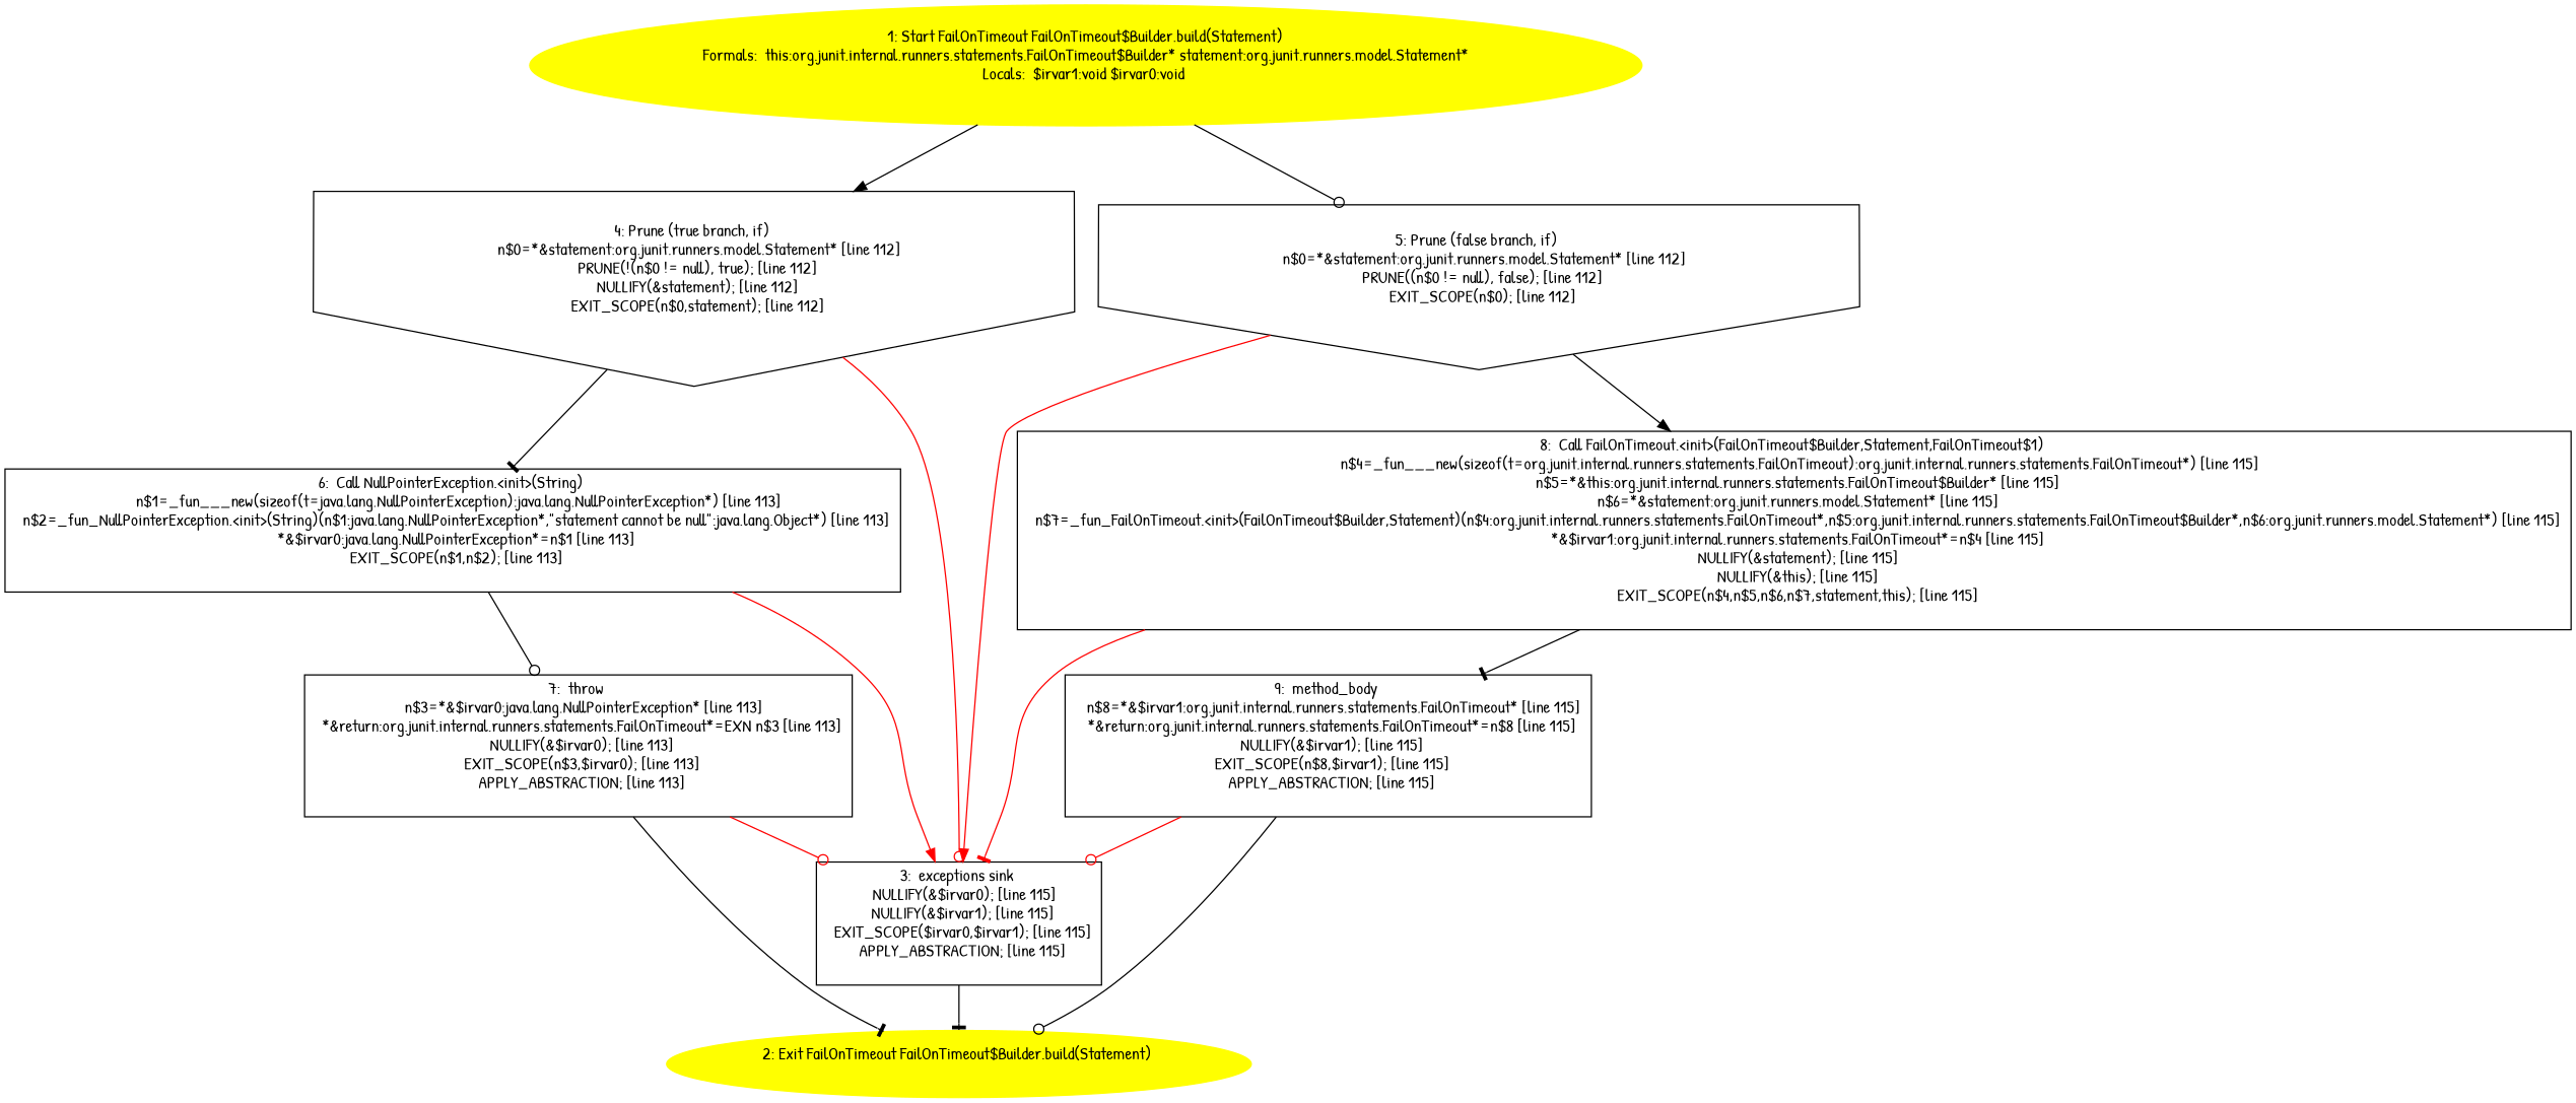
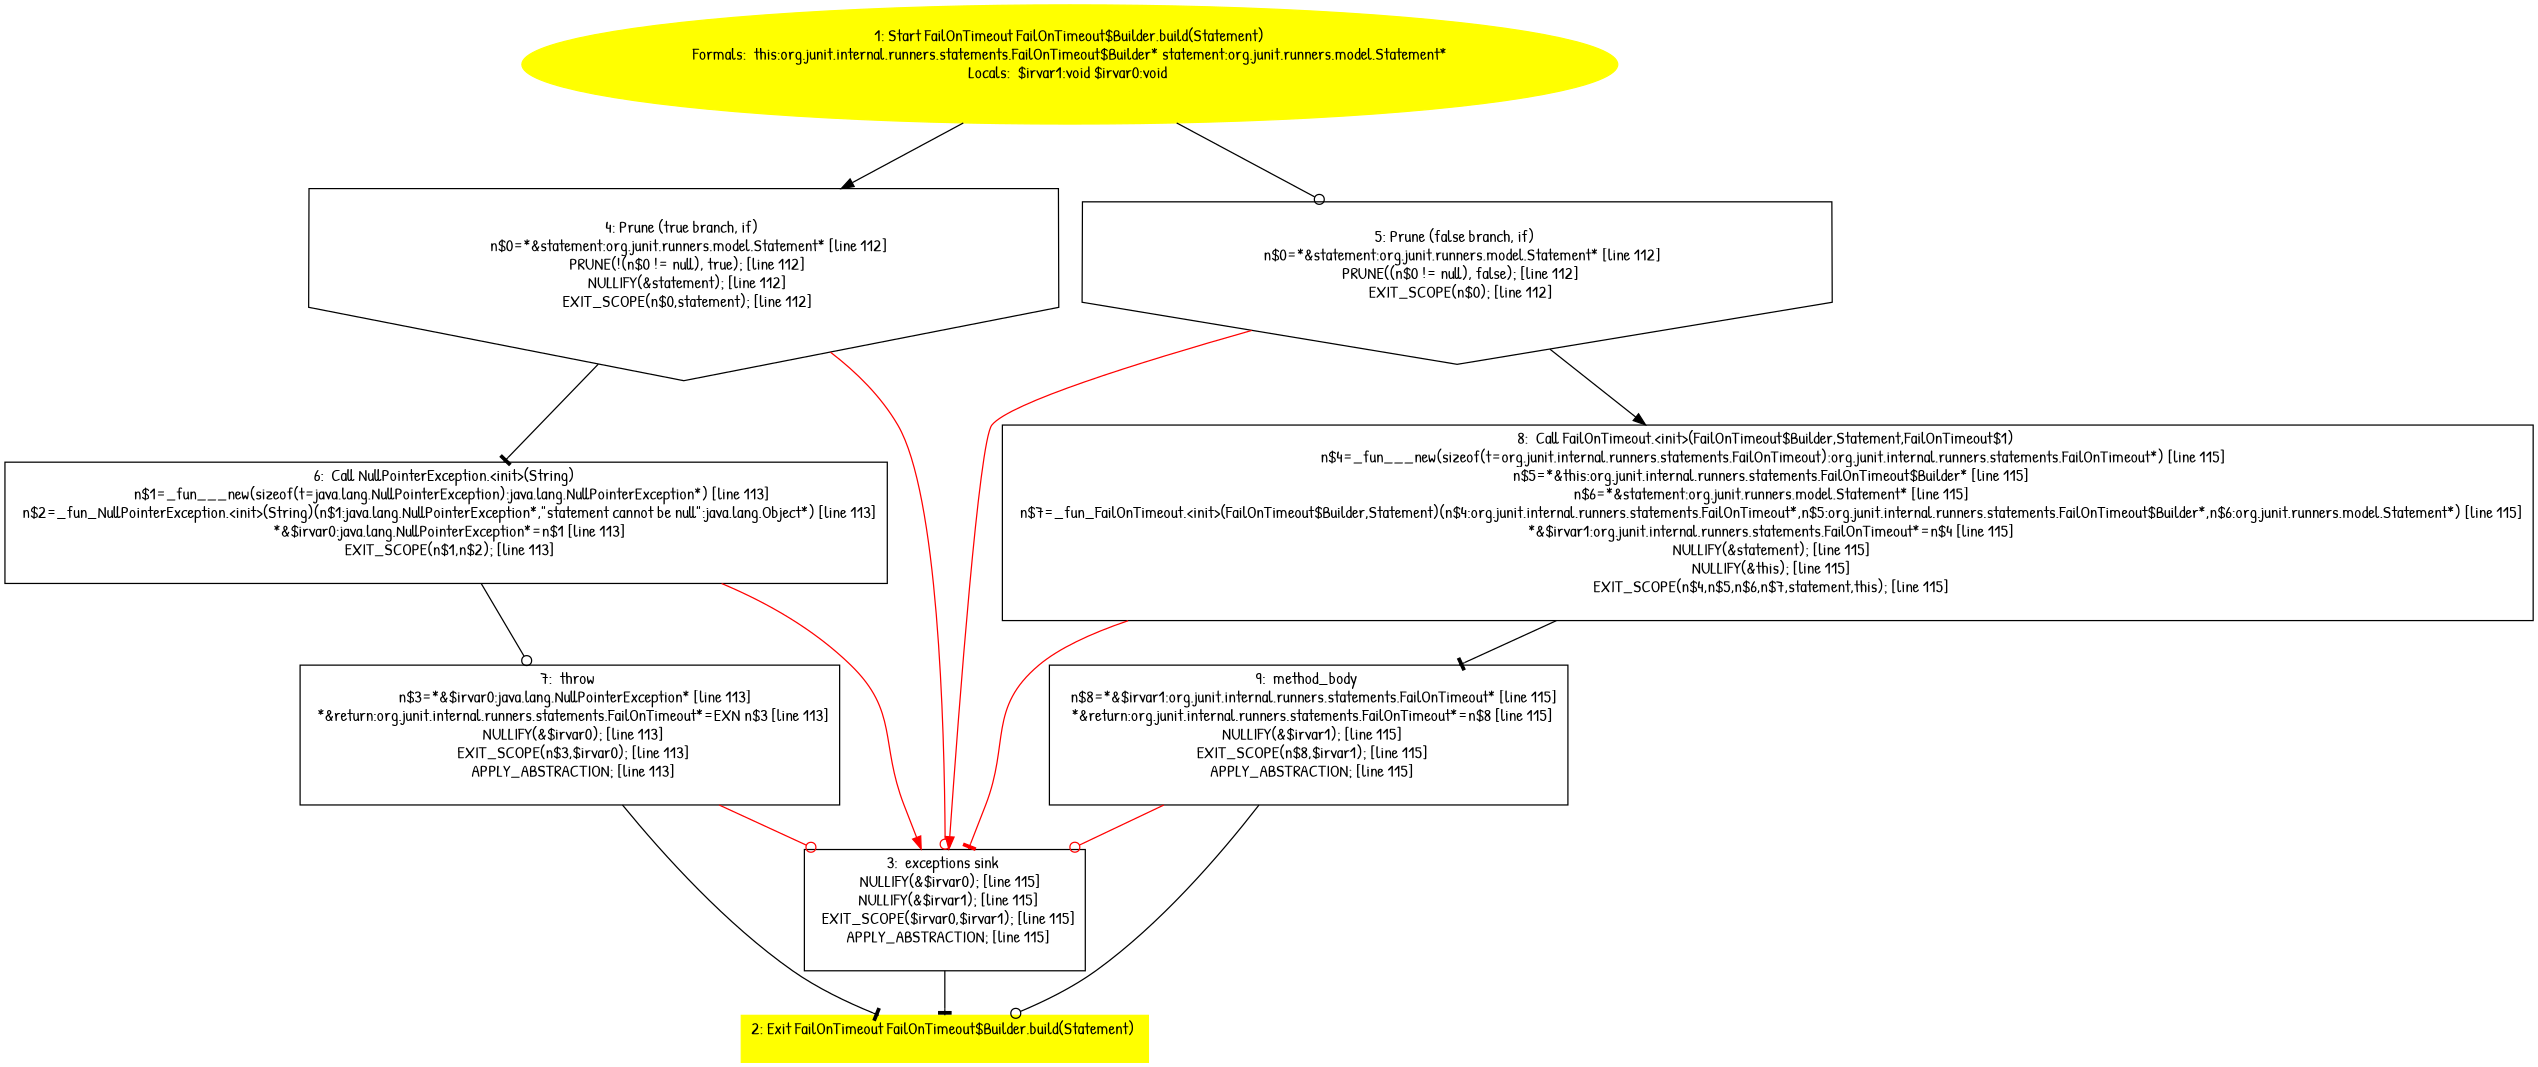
  digraph {
    fontname="Patrick Hand"
    node [fontname="Patrick Hand" shape=box]
    edge [arrowhead=odot fontname="Patrick Hand"]
    n1 [color=yellow label="1: Start FailOnTimeout FailOnTimeout$Builder.build(Statement)\nFormals:  this:org.junit.internal.runners.statements.FailOnTimeout$Builder* statement:org.junit.runners.model.Statement*\nLocals:  $irvar1:void $irvar0:void \n  " style=filled shape=""]
    n2 [label="4: Prune (true branch, if) \n   n$0=*&statement:org.junit.runners.model.Statement* [line 112]\n  PRUNE(!(n$0 != null), true); [line 112]\n  NULLIFY(&statement); [line 112]\n  EXIT_SCOPE(n$0,statement); [line 112]\n " shape=invhouse]
    n3 [label="5: Prune (false branch, if) \n   n$0=*&statement:org.junit.runners.model.Statement* [line 112]\n  PRUNE((n$0 != null), false); [line 112]\n  EXIT_SCOPE(n$0); [line 112]\n " shape=invhouse]
    n4 [label="3:  exceptions sink \n   NULLIFY(&$irvar0); [line 115]\n  NULLIFY(&$irvar1); [line 115]\n  EXIT_SCOPE($irvar0,$irvar1); [line 115]\n  APPLY_ABSTRACTION; [line 115]\n "]
    n5 [label="6:  Call NullPointerException.<init>(String) \n   n$1=_fun___new(sizeof(t=java.lang.NullPointerException):java.lang.NullPointerException*) [line 113]\n  n$2=_fun_NullPointerException.<init>(String)(n$1:java.lang.NullPointerException*,\"statement cannot be null\":java.lang.Object*) [line 113]\n  *&$irvar0:java.lang.NullPointerException*=n$1 [line 113]\n  EXIT_SCOPE(n$1,n$2); [line 113]\n "]
    n6 [label="8:  Call FailOnTimeout.<init>(FailOnTimeout$Builder,Statement,FailOnTimeout$1) \n   n$4=_fun___new(sizeof(t=org.junit.internal.runners.statements.FailOnTimeout):org.junit.internal.runners.statements.FailOnTimeout*) [line 115]\n  n$5=*&this:org.junit.internal.runners.statements.FailOnTimeout$Builder* [line 115]\n  n$6=*&statement:org.junit.runners.model.Statement* [line 115]\n  n$7=_fun_FailOnTimeout.<init>(FailOnTimeout$Builder,Statement)(n$4:org.junit.internal.runners.statements.FailOnTimeout*,n$5:org.junit.internal.runners.statements.FailOnTimeout$Builder*,n$6:org.junit.runners.model.Statement*) [line 115]\n  *&$irvar1:org.junit.internal.runners.statements.FailOnTimeout*=n$4 [line 115]\n  NULLIFY(&statement); [line 115]\n  NULLIFY(&this); [line 115]\n  EXIT_SCOPE(n$4,n$5,n$6,n$7,statement,this); [line 115]\n "]
-   n7 [color=yellow label="2: Exit FailOnTimeout FailOnTimeout$Builder.build(Statement) \n  " style=filled shape=""]
+   n7 [color=yellow label="2: Exit FailOnTimeout FailOnTimeout$Builder.build(Statement) \n  " style=filled]
    n8 [label="7:  throw \n   n$3=*&$irvar0:java.lang.NullPointerException* [line 113]\n  *&return:org.junit.internal.runners.statements.FailOnTimeout*=EXN n$3 [line 113]\n  NULLIFY(&$irvar0); [line 113]\n  EXIT_SCOPE(n$3,$irvar0); [line 113]\n  APPLY_ABSTRACTION; [line 113]\n "]
    n9 [label="9:  method_body \n   n$8=*&$irvar1:org.junit.internal.runners.statements.FailOnTimeout* [line 115]\n  *&return:org.junit.internal.runners.statements.FailOnTimeout*=n$8 [line 115]\n  NULLIFY(&$irvar1); [line 115]\n  EXIT_SCOPE(n$8,$irvar1); [line 115]\n  APPLY_ABSTRACTION; [line 115]\n "]
    n1 -> n2 [arrowhead=normal]
    n1 -> n3
    n2 -> n4 [color=red]
    n2 -> n5 [arrowhead=tee]
    n3 -> n4 [color=red arrowhead=normal]
    n3 -> n6 [arrowhead=normal]
    n4 -> n7 [arrowhead=tee]
    n5 -> n4 [color=red arrowhead=normal]
    n5 -> n8
    n6 -> n4 [color=red arrowhead=tee]
    n6 -> n9 [arrowhead=tee]
    n8 -> n4 [color=red]
    n8 -> n7 [arrowhead=tee]
    n9 -> n4 [color=red]
    n9 -> n7
  }
